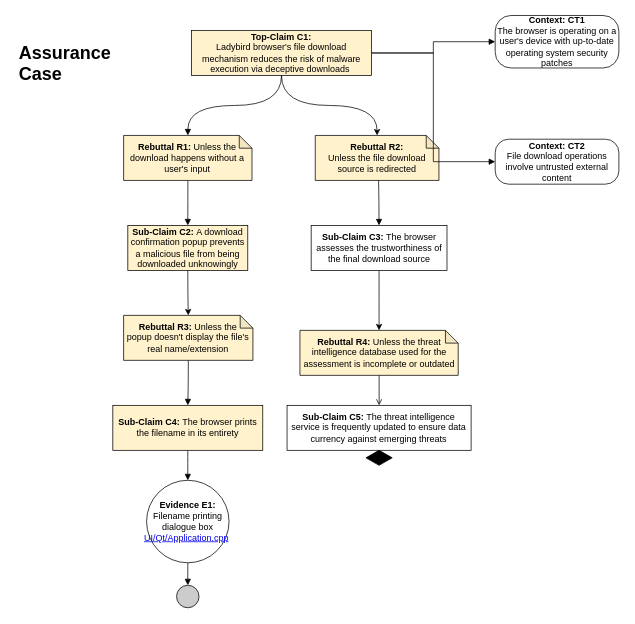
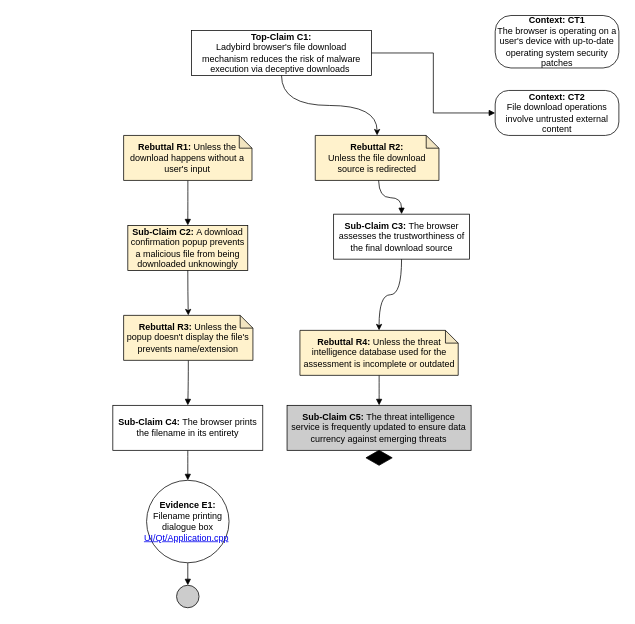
  <mxCell id="0" />
  <mxCell id="1" parent="0" />
- <mxCell id="2" value="&lt;h1&gt;Assurance Case&lt;/h1&gt;" style="text;html=1;strokeColor=none;fillColor=none;spacing=5;spacingTop=-20;whiteSpace=wrap;overflow=hidden;rounded=0;" vertex="1" parent="1"><mxGeometry x="20" y="50" width="190" height="70" as="geometry" /></mxCell>
- <mxCell id="3" style="edgeStyle=orthogonalEdgeStyle;rounded=0;orthogonalLoop=1;jettySize=auto;html=1;exitX=1;exitY=0.5;exitDx=0;exitDy=0;entryX=0;entryY=0.5;entryDx=0;entryDy=0;endArrow=block;endFill=1;" edge="1" parent="1" source="17" target="5"><mxGeometry relative="1" as="geometry"><mxPoint x="470" y="70" as="sourcePoint" /></mxGeometry></mxCell>
- <mxCell id="4" value="" style="edgeStyle=orthogonalEdgeStyle;rounded=0;orthogonalLoop=1;jettySize=auto;html=1;endArrow=block;endFill=1;curved=1;exitX=0.5;exitY=1;exitDx=0;exitDy=0;" edge="1" parent="1" source="17" target="7"><mxGeometry relative="1" as="geometry"><mxPoint x="407.5" y="100" as="sourcePoint" /></mxGeometry></mxCell>
  <mxCell id="5" value="&lt;b&gt;Context: CT1&lt;/b&gt;&lt;br&gt;The browser is operating on a user's device with up-to-date operating system security patches" style="rounded=1;whiteSpace=wrap;html=1;arcSize=30;" vertex="1" parent="1"><mxGeometry x="660" y="20" width="165" height="70" as="geometry" /></mxCell>
  <mxCell id="6" style="edgeStyle=orthogonalEdgeStyle;curved=1;rounded=0;orthogonalLoop=1;jettySize=auto;html=1;endArrow=block;endFill=1;" edge="1" parent="1" source="7" target="8"><mxGeometry relative="1" as="geometry" /></mxCell>
  <mxCell id="7" value="&lt;div&gt;&lt;b&gt;Rebuttal R1:&lt;/b&gt;&amp;nbsp;Unless the download happens without a user's input&lt;/div&gt;" style="shape=note;whiteSpace=wrap;html=1;backgroundOutline=1;darkOpacity=0.05;size=17;fillColor=#FFF2CC;" vertex="1" parent="1"><mxGeometry x="164.38" y="180" width="171.25" height="60" as="geometry" /></mxCell>
  <mxCell id="8" value="&lt;b&gt;Sub-Claim C2:&lt;/b&gt;&amp;nbsp;A download confirmation popup prevents a malicious file from being downloaded unknowingly" style="rounded=0;whiteSpace=wrap;html=1;fillColor=#fff2cc;" vertex="1" parent="1"><mxGeometry x="170" y="300" width="160" height="60" as="geometry" /></mxCell>
  <mxCell id="9" value="&lt;b&gt;Rebuttal R2:&lt;/b&gt;&lt;div&gt;Unless the file download source is redirected&lt;/div&gt;" style="shape=note;whiteSpace=wrap;html=1;backgroundOutline=1;darkOpacity=0.05;size=17;fillColor=#FFF2CC;" vertex="1" parent="1"><mxGeometry x="420" y="180" width="165" height="60" as="geometry" /></mxCell>
  <mxCell id="10" style="edgeStyle=orthogonalEdgeStyle;curved=1;rounded=0;orthogonalLoop=1;jettySize=auto;html=1;endArrow=block;endFill=1;" edge="1" parent="1" source="11" target="13"><mxGeometry relative="1" as="geometry" /></mxCell>
- <mxCell id="11" value="&lt;div&gt;&lt;b&gt;Rebuttal R3:&lt;/b&gt;&amp;nbsp;Unless the&lt;/div&gt;&lt;div&gt;popup doesn't display the file's real name/extension&lt;/div&gt;" style="shape=note;whiteSpace=wrap;html=1;backgroundOutline=1;darkOpacity=0.05;size=17;fillColor=#FFF2CC;" vertex="1" parent="1"><mxGeometry x="164.38" y="420" width="172.5" height="60" as="geometry" /></mxCell>
+ <mxCell id="11" value="&lt;div&gt;&lt;b&gt;Rebuttal R3:&lt;/b&gt;&amp;nbsp;Unless the&lt;/div&gt;&lt;div&gt;popup doesn't display the file's prevents name/extension&lt;/div&gt;" style="shape=note;whiteSpace=wrap;html=1;backgroundOutline=1;darkOpacity=0.05;size=17;fillColor=#FFF2CC;" vertex="1" parent="1"><mxGeometry x="164.38" y="420" width="172.5" height="60" as="geometry" /></mxCell>
  <mxCell id="12" style="edgeStyle=orthogonalEdgeStyle;curved=1;rounded=0;orthogonalLoop=1;jettySize=auto;html=1;entryX=0.5;entryY=0;entryDx=0;entryDy=0;endArrow=block;endFill=1;exitX=0.5;exitY=1;exitDx=0;exitDy=0;" edge="1" parent="1" source="13" target="16"><mxGeometry relative="1" as="geometry"><mxPoint x="237" y="810" as="sourcePoint" /></mxGeometry></mxCell>
- <mxCell id="13" value="&lt;b&gt;Sub-Claim C4:&lt;/b&gt;&amp;nbsp;The browser prints the filename in its entirety" style="rounded=0;whiteSpace=wrap;html=1;fillColor=#fff2cc;" vertex="1" parent="1"><mxGeometry x="150" y="540" width="200" height="60" as="geometry" /></mxCell>
+ <mxCell id="13" value="&lt;b&gt;Sub-Claim C4:&lt;/b&gt;&amp;nbsp;The browser prints the filename in its entirety" style="rounded=0;whiteSpace=wrap;html=1;" vertex="1" parent="1"><mxGeometry x="150" y="540" width="200" height="60" as="geometry" /></mxCell>
  <mxCell id="14" style="edgeStyle=orthogonalEdgeStyle;curved=1;rounded=0;orthogonalLoop=1;jettySize=auto;html=1;entryX=0.5;entryY=0;entryDx=0;entryDy=0;endArrow=block;endFill=1;" edge="1" parent="1" target="15"><mxGeometry relative="1" as="geometry"><mxPoint x="250" y="750" as="sourcePoint" /></mxGeometry></mxCell>
  <mxCell id="15" value="" style="ellipse;whiteSpace=wrap;html=1;aspect=fixed;fillColor=#CCCCCC;" vertex="1" parent="1"><mxGeometry x="235" y="780" width="30" height="30" as="geometry" /></mxCell>
  <mxCell id="16" value="&lt;div&gt;&lt;b&gt;Evidence E1: &lt;/b&gt;Filename printing dialogue box&lt;/div&gt;&lt;div&gt;&lt;a rel=&quot;noopener noreferrer&quot; target=&quot;_blank&quot; href=&quot;https://github.com/LadybirdBrowser/ladybird/blob/0e4450f4b3d674803b4152fffa2e548079737604/UI/Qt/Application.cpp#L147-L171&quot;&gt;UI/Qt/Application.cpp&lt;/a&gt;&amp;nbsp;&lt;/div&gt;" style="ellipse;whiteSpace=wrap;html=1;aspect=fixed;fillColor=#ffffff;rounded=0;" vertex="1" parent="1"><mxGeometry x="195.01" y="640" width="110" height="110" as="geometry" /></mxCell>
- <mxCell id="17" value="&lt;b&gt;Top-Claim C1:&lt;br&gt;&lt;/b&gt;Ladybird browser's file download mechanism reduces the risk of malware execution via deceptive downloads&lt;b&gt;&amp;nbsp;&lt;/b&gt;" style="rounded=0;whiteSpace=wrap;html=1;fillColor=#fff2cc;" vertex="1" parent="1"><mxGeometry x="255" y="40" width="240" height="60" as="geometry" /></mxCell>
+ <mxCell id="17" value="&lt;b&gt;Top-Claim C1:&lt;br&gt;&lt;/b&gt;Ladybird browser's file download mechanism reduces the risk of malware execution via deceptive downloads&lt;b&gt;&amp;nbsp;&lt;/b&gt;" style="rounded=0;whiteSpace=wrap;html=1;" vertex="1" parent="1"><mxGeometry x="255" y="40" width="240" height="60" as="geometry" /></mxCell>
  <mxCell id="18" style="edgeStyle=orthogonalEdgeStyle;rounded=0;orthogonalLoop=1;jettySize=auto;html=1;exitX=1;exitY=0.5;exitDx=0;exitDy=0;entryX=0;entryY=0.5;entryDx=0;entryDy=0;endArrow=block;endFill=1;" edge="1" parent="1" source="17" target="19"><mxGeometry relative="1" as="geometry"><mxPoint x="527.5" y="160" as="sourcePoint" /></mxGeometry></mxCell>
- <mxCell id="19" value="&lt;b&gt;Context: CT2&lt;/b&gt;&lt;br&gt;File download operations involve untrusted external content" style="rounded=1;whiteSpace=wrap;html=1;arcSize=30;" vertex="1" parent="1"><mxGeometry x="660" y="185" width="165" height="60" as="geometry" /></mxCell>
+ <mxCell id="19" value="&lt;b&gt;Context: CT2&lt;/b&gt;&lt;br&gt;File download operations involve untrusted external content" style="rounded=1;whiteSpace=wrap;html=1;arcSize=30;" vertex="1" parent="1"><mxGeometry x="660" y="120" width="165" height="60" as="geometry" /></mxCell>
  <mxCell id="20" style="edgeStyle=orthogonalEdgeStyle;rounded=0;orthogonalLoop=1;jettySize=auto;html=1;exitX=0.5;exitY=1;exitDx=0;exitDy=0;entryX=0.5;entryY=0;entryDx=0;entryDy=0;entryPerimeter=0;curved=1;" edge="1" parent="1" source="8" target="11"><mxGeometry relative="1" as="geometry"><mxPoint x="487.5" y="360" as="sourcePoint" /></mxGeometry></mxCell>
  <mxCell id="21" style="edgeStyle=orthogonalEdgeStyle;rounded=0;orthogonalLoop=1;jettySize=auto;html=1;exitX=0.5;exitY=1;exitDx=0;exitDy=0;entryX=0.5;entryY=0;entryDx=0;entryDy=0;entryPerimeter=0;curved=1;" edge="1" parent="1" source="17" target="9"><mxGeometry relative="1" as="geometry" /></mxCell>
  <mxCell id="22" style="edgeStyle=orthogonalEdgeStyle;curved=1;rounded=0;orthogonalLoop=1;jettySize=auto;html=1;endArrow=block;endFill=1;" edge="1" parent="1" target="23"><mxGeometry relative="1" as="geometry"><mxPoint x="504.5" y="240" as="sourcePoint" /></mxGeometry></mxCell>
- <mxCell id="23" value="&lt;b&gt;Sub-Claim C3:&lt;/b&gt;&amp;nbsp;The browser assesses the trustworthiness of the final download source" style="rounded=0;whiteSpace=wrap;html=1;" vertex="1" parent="1"><mxGeometry x="414.54" y="300" width="181.18" height="60" as="geometry" /></mxCell>
- <mxCell id="24" style="edgeStyle=orthogonalEdgeStyle;curved=1;rounded=0;orthogonalLoop=1;jettySize=auto;html=1;endArrow=open;endFill=1;" edge="1" parent="1" source="25" target="26"><mxGeometry relative="1" as="geometry" /></mxCell>
+ <mxCell id="23" value="&lt;b&gt;Sub-Claim C3:&lt;/b&gt;&amp;nbsp;The browser assesses the trustworthiness of the final download source" style="rounded=0;whiteSpace=wrap;html=1;" vertex="1" parent="1"><mxGeometry x="444.54" y="285" width="181.18" height="60" as="geometry" /></mxCell>
+ <mxCell id="24" style="edgeStyle=orthogonalEdgeStyle;curved=1;rounded=0;orthogonalLoop=1;jettySize=auto;html=1;endArrow=block;endFill=1;" edge="1" parent="1" source="25" target="26"><mxGeometry relative="1" as="geometry" /></mxCell>
  <mxCell id="25" value="&lt;div&gt;&lt;b&gt;Rebuttal R4:&lt;/b&gt;&amp;nbsp;Unless the threat intelligence database used for the assessment is incomplete or outdated&lt;/div&gt;" style="shape=note;whiteSpace=wrap;html=1;backgroundOutline=1;darkOpacity=0.05;size=17;fillColor=#FFF2CC;" vertex="1" parent="1"><mxGeometry x="399.57" y="440" width="211.12" height="60" as="geometry" /></mxCell>
- <mxCell id="26" value="&lt;b&gt;Sub-Claim C5:&lt;/b&gt;&amp;nbsp;The threat intelligence service is frequently updated to ensure data currency against emerging threats" style="rounded=0;whiteSpace=wrap;html=1;" vertex="1" parent="1"><mxGeometry x="382.38" y="540" width="245.5" height="60" as="geometry" /></mxCell>
+ <mxCell id="26" value="&lt;b&gt;Sub-Claim C5:&lt;/b&gt;&amp;nbsp;The threat intelligence service is frequently updated to ensure data currency against emerging threats" style="rounded=0;whiteSpace=wrap;html=1;fillColor=#cccccc;" vertex="1" parent="1"><mxGeometry x="382.38" y="540" width="245.5" height="60" as="geometry" /></mxCell>
  <mxCell id="27" style="edgeStyle=orthogonalEdgeStyle;rounded=0;orthogonalLoop=1;jettySize=auto;html=1;exitX=0.5;exitY=1;exitDx=0;exitDy=0;entryX=0.5;entryY=0;entryDx=0;entryDy=0;entryPerimeter=0;curved=1;" edge="1" parent="1" source="23" target="25"><mxGeometry relative="1" as="geometry"><mxPoint x="742" y="360" as="sourcePoint" /></mxGeometry></mxCell>
  <mxCell id="28" value="" style="rhombus;whiteSpace=wrap;html=1;strokeColor=default;fillColor=#000000;" vertex="1" parent="1"><mxGeometry x="487.63" y="600" width="35" height="20" as="geometry" /></mxCell>
